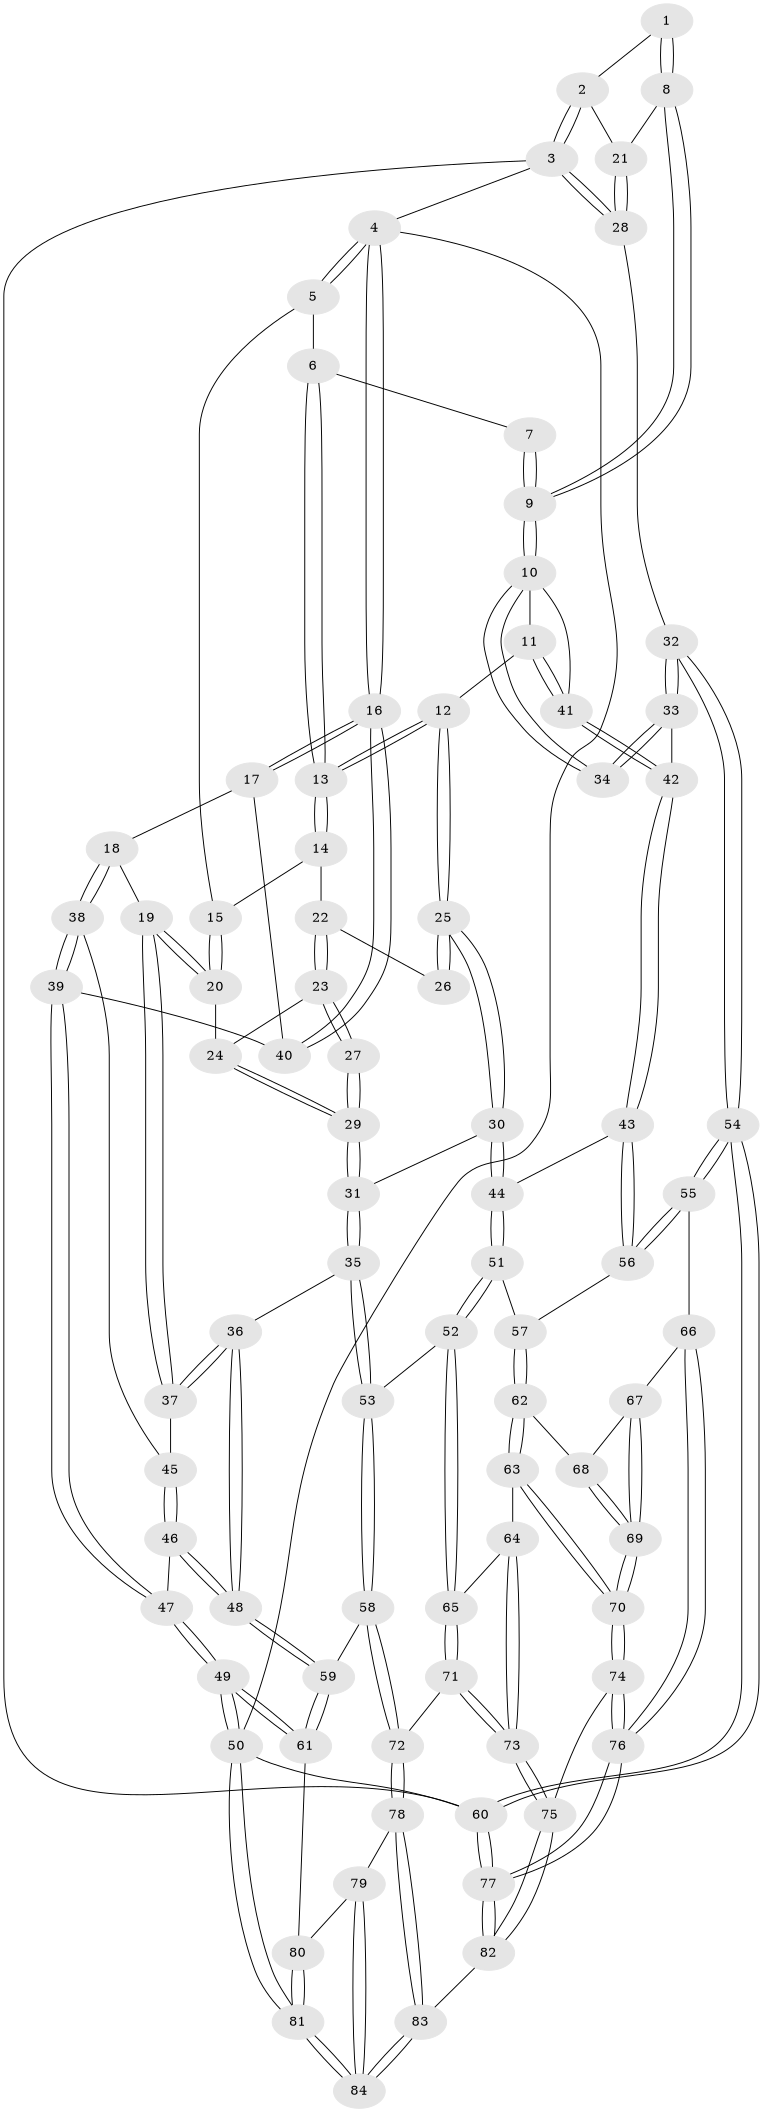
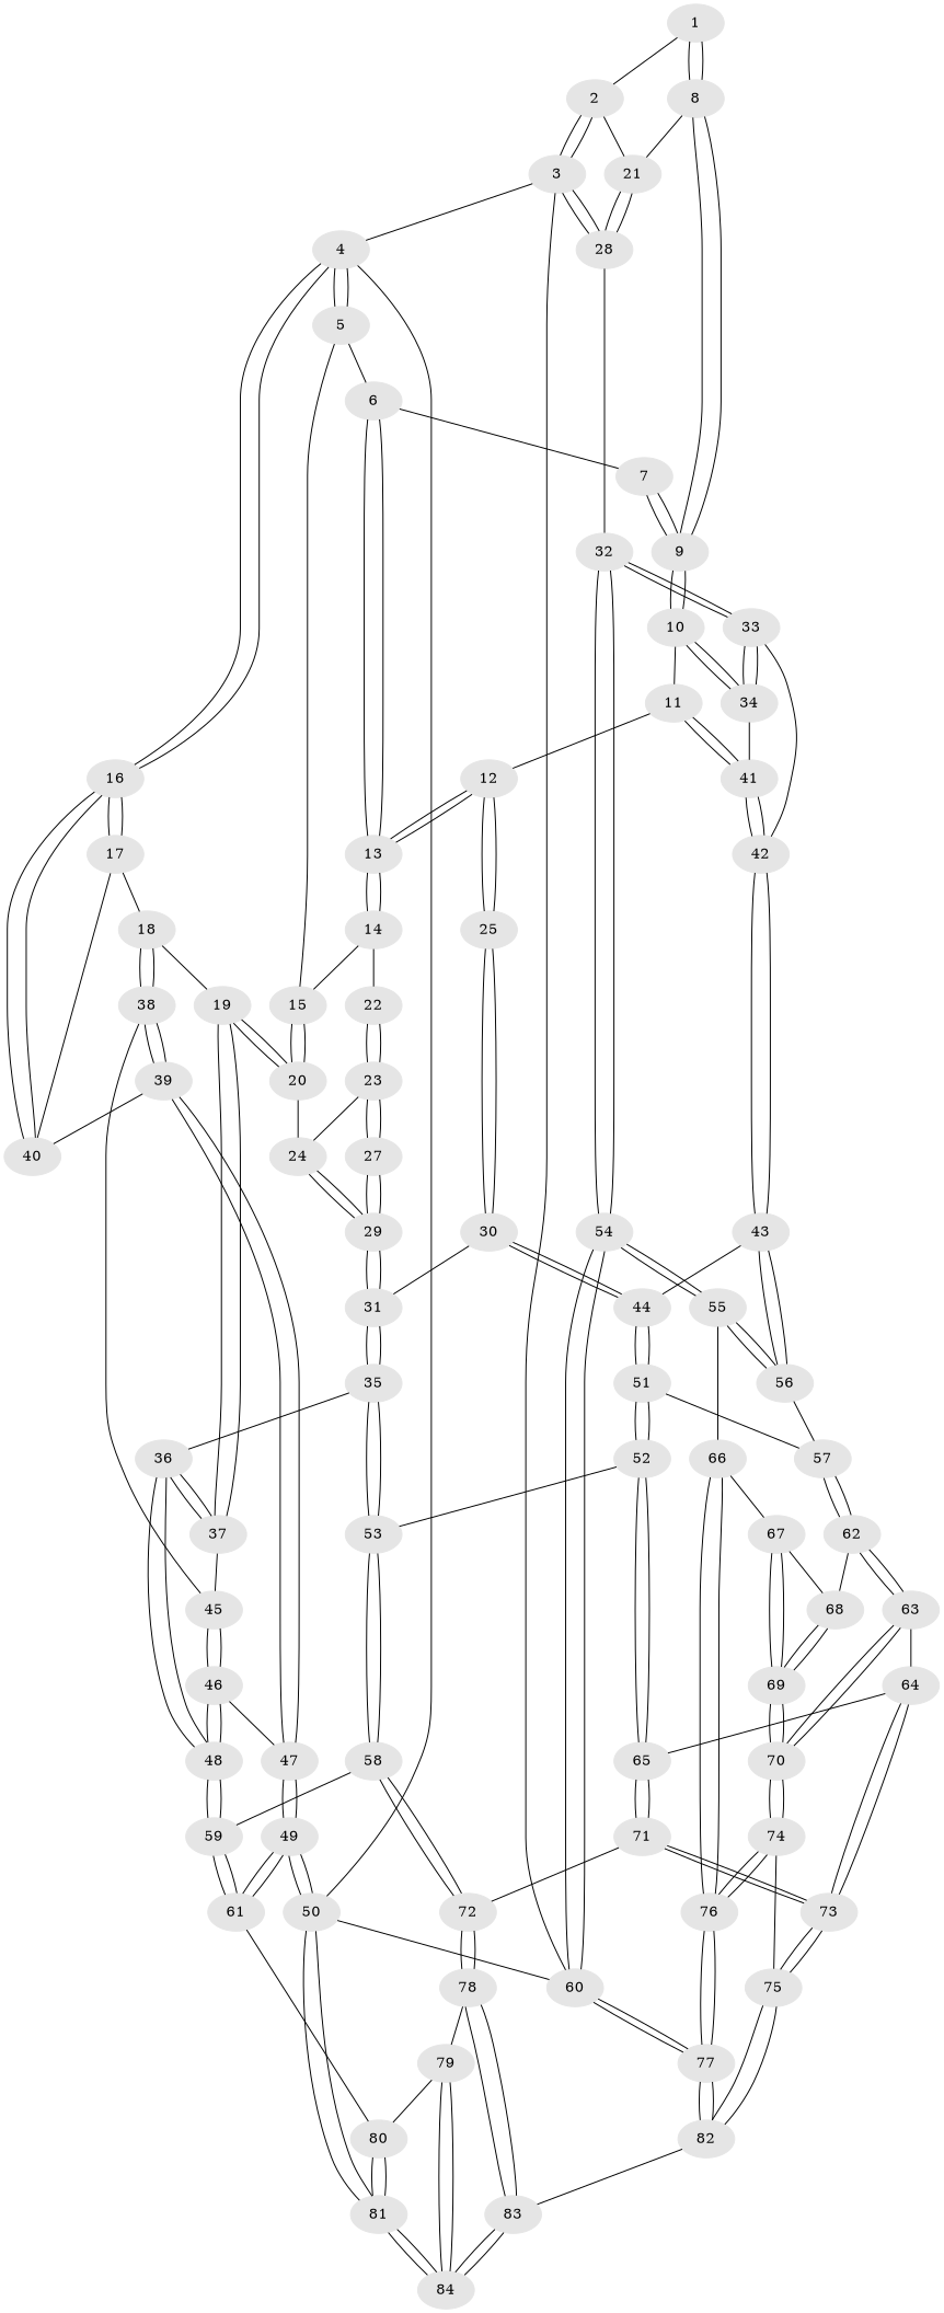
  graph {
    node [color=gray90 style=filled]
    1
    2
    8
    3
    21
    9
    4
    28
    60
    5
    16
    50
    32
    77
    6
    15
    17
    40
    81
    7
    13
    20
    14
    10
    11
    34
    12
    41
    25
    42
-   26
    30
    22
    23
    24
    18
    19
    38
    37
    45
    39
    29
    27
    31
    44
    33
    54
    35
    51
    36
    53
    55
    43
    48
    58
    59
    46
    47
    49
    56
    57
    52
    61
    80
    84
    65
    62
    71
    72
    66
    67
    76
    63
    68
    78
    82
    64
    70
    69
    73
    74
    75
    79
    83
    1 -- 2
    1 -- 8
    1 -- 8
    2 -- 3
    2 -- 3
    2 -- 21
    8 -- 21
    8 -- 9
    8 -- 9
    3 -- 4
    3 -- 28
    3 -- 28
    3 -- 60
    21 -- 28
    21 -- 28
    9 -- 10
    9 -- 10
    4 -- 5
    4 -- 5
    4 -- 16
    4 -- 16
    4 -- 50
    28 -- 32
    60 -- 77
    60 -- 77
    5 -- 6
    5 -- 15
    16 -- 17
    16 -- 17
    16 -- 40
    16 -- 40
    50 -- 60
    50 -- 81
    50 -- 81
    32 -- 33
    32 -- 33
    32 -- 54
    32 -- 54
    77 -- 82
    77 -- 82
    6 -- 7
    6 -- 13
    6 -- 13
    15 -- 20
    15 -- 20
    17 -- 40
    17 -- 18
    81 -- 84
    81 -- 84
    7 -- 9
    7 -- 9
    13 -- 14
    13 -- 14
    20 -- 24
    14 -- 15
    14 -- 22
    10 -- 11
    10 -- 34
    10 -- 34
    11 -- 12
    11 -- 41
    11 -- 41
-   10 -- 41
+   34 -- 41
    12 -- 13
    12 -- 13
    12 -- 25
    12 -- 25
    41 -- 42
    41 -- 42
-   25 -- 26
-   25 -- 26
    25 -- 30
    25 -- 30
    42 -- 43
    42 -- 43
    30 -- 31
    30 -- 44
    30 -- 44
-   22 -- 26
    22 -- 23
    22 -- 23
    23 -- 24
    23 -- 27
    23 -- 27
    24 -- 29
    24 -- 29
    18 -- 19
    18 -- 38
    18 -- 38
    19 -- 20
    19 -- 20
    19 -- 37
    19 -- 37
    38 -- 45
    38 -- 39
    38 -- 39
    37 -- 45
    45 -- 46
    45 -- 46
    39 -- 40
    39 -- 47
    39 -- 47
    29 -- 31
    29 -- 31
    27 -- 29
    27 -- 29
    31 -- 35
    31 -- 35
    44 -- 51
    44 -- 51
    33 -- 34
    33 -- 34
    33 -- 42
    54 -- 60
    54 -- 60
    54 -- 55
    54 -- 55
    35 -- 36
    35 -- 53
    35 -- 53
    51 -- 57
    51 -- 52
    51 -- 52
    36 -- 37
    36 -- 37
    36 -- 48
    36 -- 48
    53 -- 58
    53 -- 58
    55 -- 56
    55 -- 56
    55 -- 66
    43 -- 44
    43 -- 56
    43 -- 56
    48 -- 59
    48 -- 59
    58 -- 59
    58 -- 72
    58 -- 72
    59 -- 61
    59 -- 61
    46 -- 48
    46 -- 48
    46 -- 47
    47 -- 49
    47 -- 49
    49 -- 50
    49 -- 50
    49 -- 61
    49 -- 61
    56 -- 57
    57 -- 62
    57 -- 62
    52 -- 53
    52 -- 65
    52 -- 65
    61 -- 80
    80 -- 81
    80 -- 81
    65 -- 71
    65 -- 71
    62 -- 63
    62 -- 63
    62 -- 68
    71 -- 72
    71 -- 73
    71 -- 73
    72 -- 78
    72 -- 78
    66 -- 67
    66 -- 76
    66 -- 76
    67 -- 68
    67 -- 69
    67 -- 69
    76 -- 77
    76 -- 77
    63 -- 64
    63 -- 70
    63 -- 70
    68 -- 69
    68 -- 69
    78 -- 79
    78 -- 83
    78 -- 83
    82 -- 83
    64 -- 65
    64 -- 73
    64 -- 73
    70 -- 74
    70 -- 74
    69 -- 70
    69 -- 70
    73 -- 75
    73 -- 75
    74 -- 76
    74 -- 76
    74 -- 75
    75 -- 82
    75 -- 82
    79 -- 80
    79 -- 84
    79 -- 84
    83 -- 84
    83 -- 84
  }
